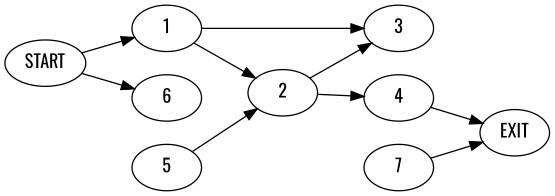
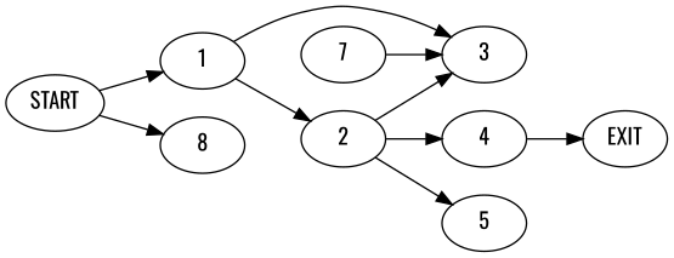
  digraph {
    fontname=Oswald
    rankdir=LR
    node [fontname=Oswald]
    edge [fontname=Oswald]
    n1 [label=START]
    1
-   6
+   6 [label=8]
    2
    3
    n6 [label=EXIT]
    7
    4
    5
    n1 -> 1
    n1 -> 6
    1 -> 2
    1 -> 3
    2 -> 3
    2 -> 4
-   5 -> 2
-   7 -> n6
+   2 -> 5
+   7 -> 3
    4 -> n6
  }
